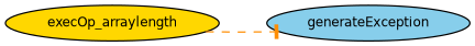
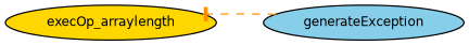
  digraph {
    rankdir=LR
    node [color=black fontname=Helvetica fontsize=10 shape=ellipse style=filled]
    n1 [fillcolor=gold fontcolor=black height=0.2 label=execOp_arraylength width=0.4]
    n2 [fillcolor=skyblue height=0.2 label=generateException width=0.4]
-   n1 -> n2 [color=darkorange fontname=Helvetica fontsize=10 labelfontname=Helvetica labelfontsize=10 style=dashed arrowhead=tee]
+   n2 -> n1 [color=darkorange fontname=Helvetica fontsize=10 labelfontname=Helvetica labelfontsize=10 style=dashed arrowhead=tee]
  }
